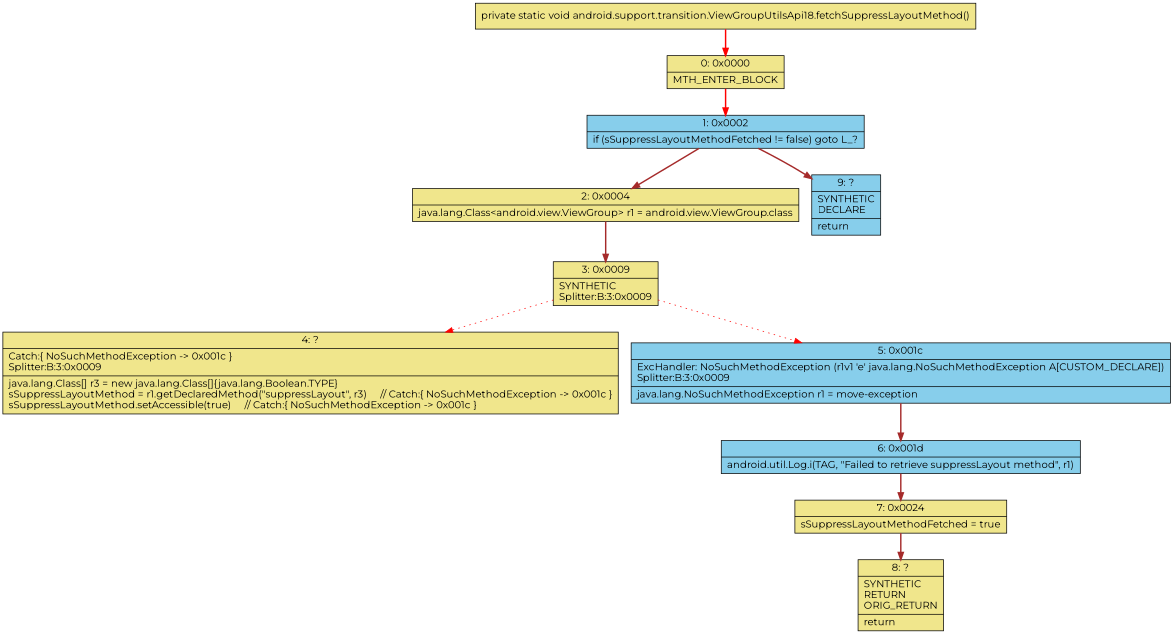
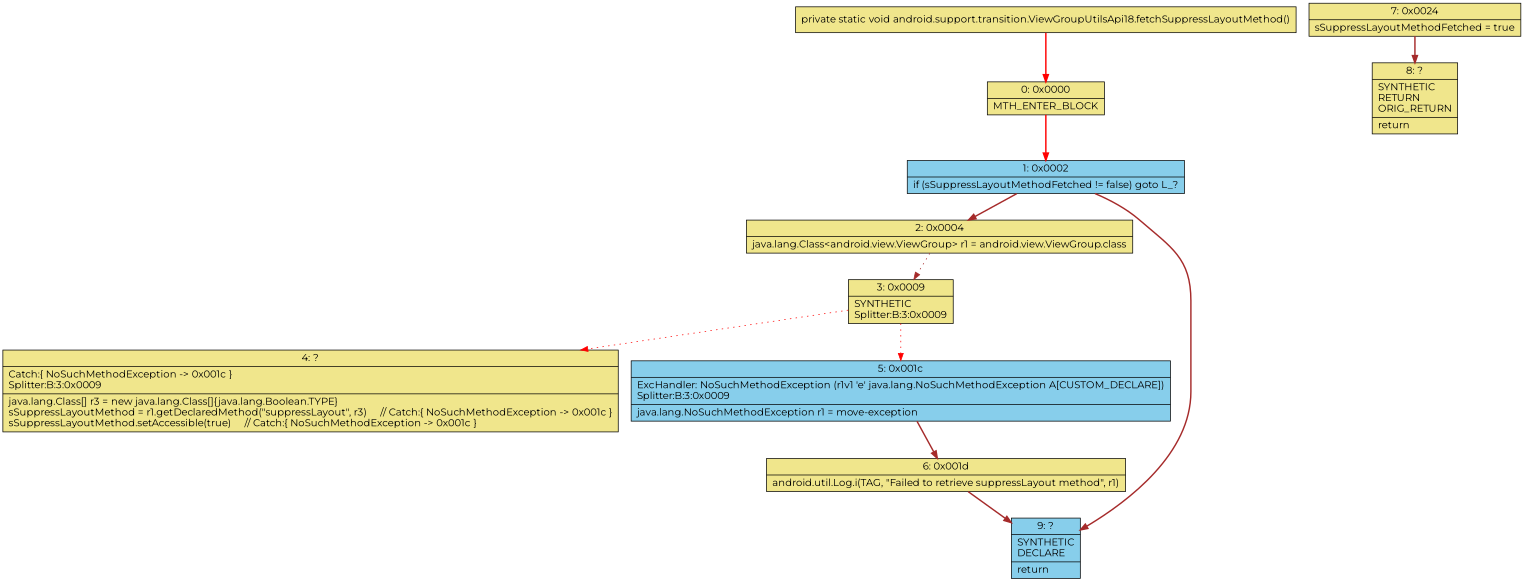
  digraph {
    fontname=Montserrat
    node [fillcolor=khaki fontname=Montserrat shape=record style=filled]
    edge [color=brown fontname=Montserrat style=bold]
    n1 [label="{0\:\ 0x0000|MTH_ENTER_BLOCK\l}"]
    n2 [fillcolor=skyblue label="{1\:\ 0x0002|if (sSuppressLayoutMethodFetched != false) goto L_?\l}"]
    n3 [label="{2\:\ 0x0004|java.lang.Class\<android.view.ViewGroup\> r1 = android.view.ViewGroup.class\l}"]
    n4 [fillcolor=skyblue label="{9\:\ ?|SYNTHETIC\lDECLARE\l|return\l}"]
    n5 [label="{3\:\ 0x0009|SYNTHETIC\lSplitter:B:3:0x0009\l}"]
    n6 [label="{4\:\ ?|Catch:\{ NoSuchMethodException \-\> 0x001c \}\lSplitter:B:3:0x0009\l|java.lang.Class[] r3 = new java.lang.Class[]\{java.lang.Boolean.TYPE\}\lsSuppressLayoutMethod = r1.getDeclaredMethod(\"suppressLayout\", r3)     \/\/ Catch:\{ NoSuchMethodException \-\> 0x001c \}\lsSuppressLayoutMethod.setAccessible(true)     \/\/ Catch:\{ NoSuchMethodException \-\> 0x001c \}\l}"]
    n7 [fillcolor=skyblue label="{5\:\ 0x001c|ExcHandler: NoSuchMethodException (r1v1 'e' java.lang.NoSuchMethodException A[CUSTOM_DECLARE])\lSplitter:B:3:0x0009\l|java.lang.NoSuchMethodException r1 = move\-exception\l}"]
-   n8 [fillcolor=skyblue label="{6\:\ 0x001d|android.util.Log.i(TAG, \"Failed to retrieve suppressLayout method\", r1)\l}"]
+   n8 [label="{6\:\ 0x001d|android.util.Log.i(TAG, \"Failed to retrieve suppressLayout method\", r1)\l}"]
    n9 [label="{7\:\ 0x0024|sSuppressLayoutMethodFetched = true\l}"]
    n10 [label="{8\:\ ?|SYNTHETIC\lRETURN\lORIG_RETURN\l|return\l}"]
    n11 [label="{private static void android.support.transition.ViewGroupUtilsApi18.fetchSuppressLayoutMethod() }"]
    n1 -> n2 [color=red]
    n2 -> n3
    n2 -> n4
-   n3 -> n5
+   n3 -> n5 [style=dotted]
    n5 -> n6 [color=red style=dotted]
    n5 -> n7 [color=red style=dotted]
    n7 -> n8
-   n8 -> n9
+   n8 -> n4
    n9 -> n10
    n11 -> n1 [color=red]
  }
